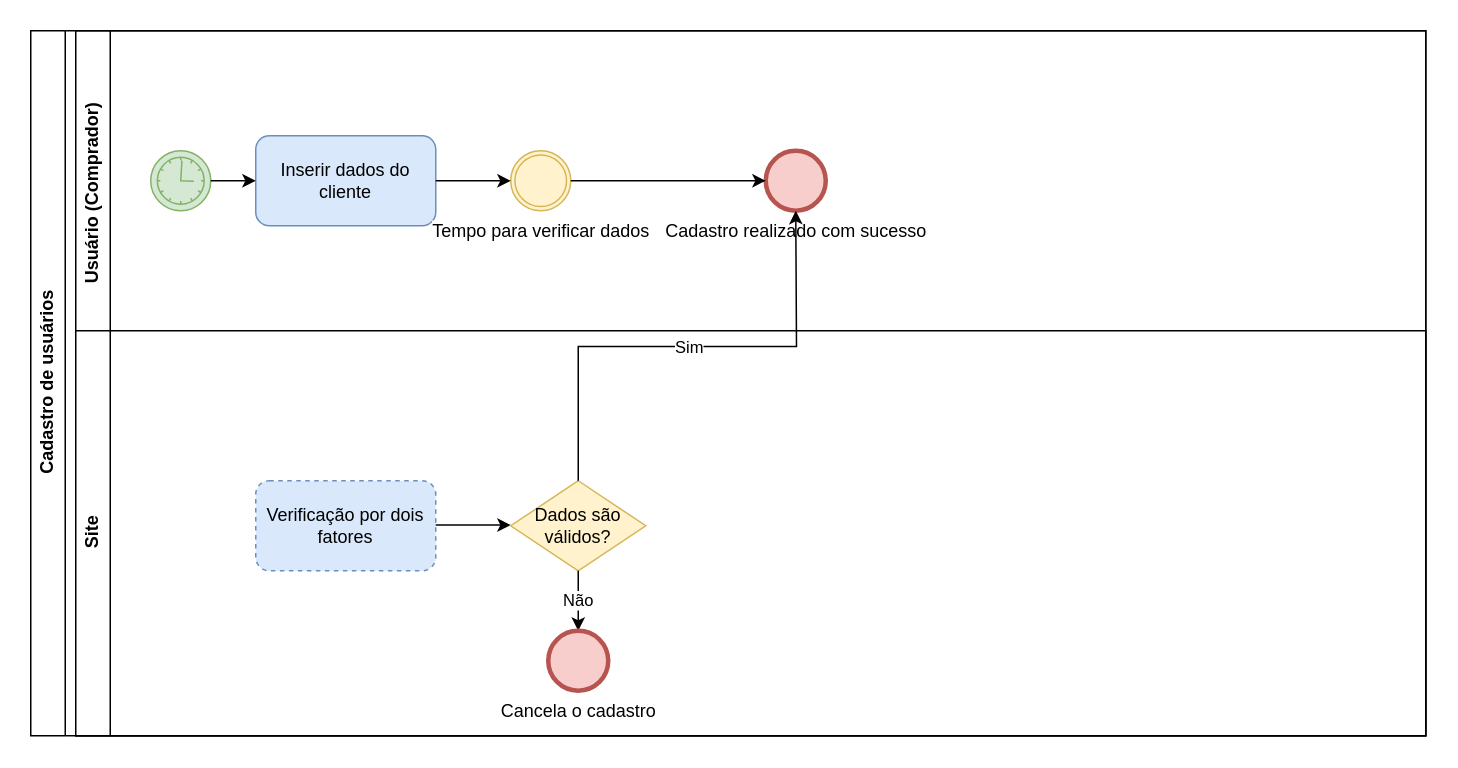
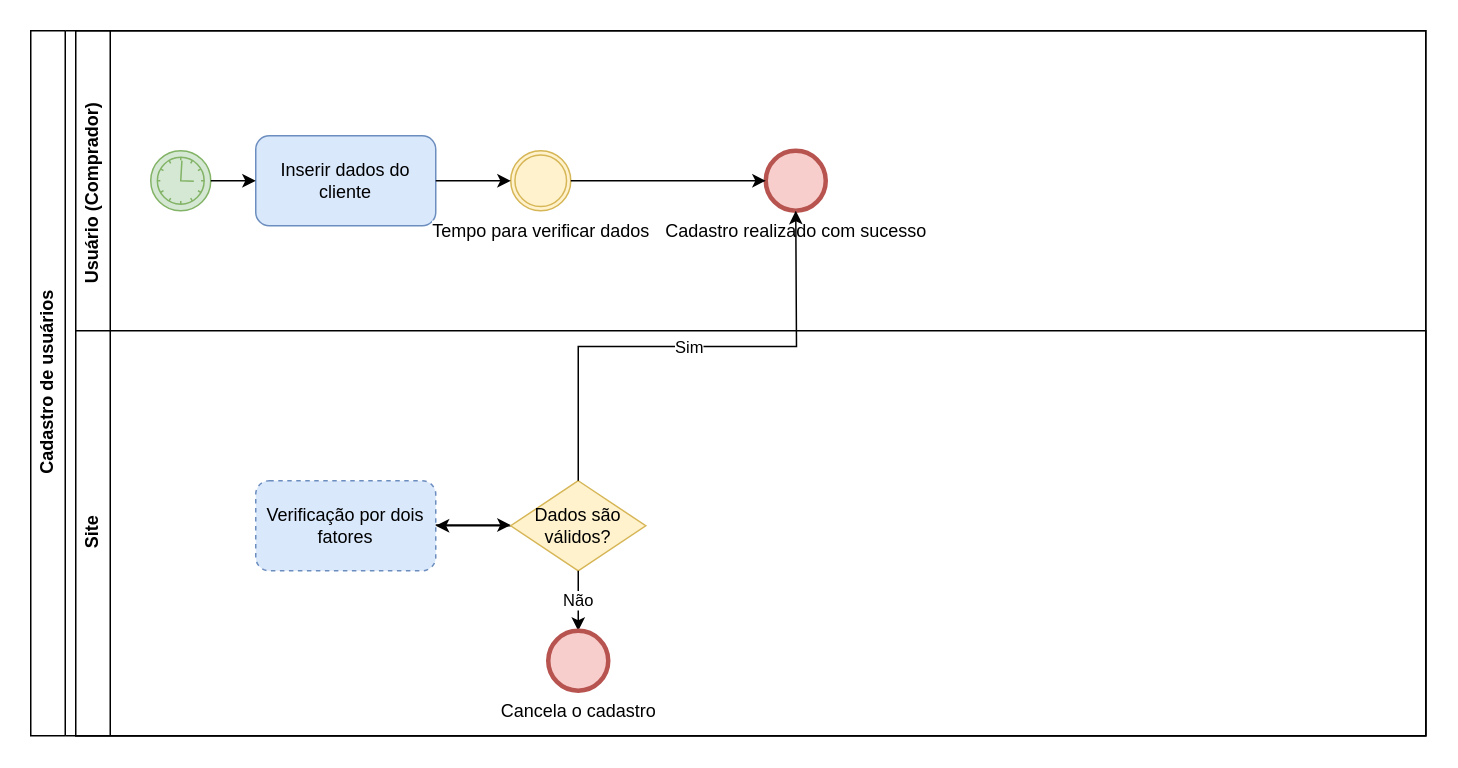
  <mxCell id="0" />
  <mxCell id="1" parent="0" />
  <mxCell id="2" value="Usuário (Comprador)&amp;nbsp; &amp;nbsp; &amp;nbsp; &amp;nbsp; &amp;nbsp; &amp;nbsp; &amp;nbsp;&amp;nbsp;" style="swimlane;horizontal=0;whiteSpace=wrap;html=1;align=right;" vertex="1" parent="1"><mxGeometry x="50" y="20" width="900" height="470" as="geometry" /></mxCell>
  <mxCell id="3" value="" style="points=[[0.145,0.145,0],[0.5,0,0],[0.855,0.145,0],[1,0.5,0],[0.855,0.855,0],[0.5,1,0],[0.145,0.855,0],[0,0.5,0]];shape=mxgraph.bpmn.event;html=1;verticalLabelPosition=bottom;labelBackgroundColor=#ffffff;verticalAlign=top;align=center;perimeter=ellipsePerimeter;outlineConnect=0;aspect=fixed;outline=standard;symbol=timer;fillColor=#d5e8d4;strokeColor=#82b366;" vertex="1" parent="2"><mxGeometry x="50" y="80" width="40" height="40" as="geometry" /></mxCell>
  <mxCell id="4" value="Cadastro de usuários" style="swimlane;horizontal=0;whiteSpace=wrap;html=1;" vertex="1" parent="2"><mxGeometry x="-30" width="930" height="470" as="geometry" /></mxCell>
  <mxCell id="5" value="Inserir dados do cliente" style="rounded=1;whiteSpace=wrap;html=1;fillColor=#dae8fc;strokeColor=#6c8ebf;" vertex="1" parent="4"><mxGeometry x="150" y="70" width="120" height="60" as="geometry" /></mxCell>
  <mxCell id="6" value="Tempo para verificar dados&lt;br&gt;" style="points=[[0.145,0.145,0],[0.5,0,0],[0.855,0.145,0],[1,0.5,0],[0.855,0.855,0],[0.5,1,0],[0.145,0.855,0],[0,0.5,0]];shape=mxgraph.bpmn.event;html=1;verticalLabelPosition=bottom;labelBackgroundColor=#ffffff;verticalAlign=top;align=center;perimeter=ellipsePerimeter;outlineConnect=0;aspect=fixed;outline=throwing;symbol=general;fillColor=#fff2cc;strokeColor=#d6b656;" vertex="1" parent="4"><mxGeometry x="320" y="80" width="40" height="40" as="geometry" /></mxCell>
  <mxCell id="7" value="Cadastro realizado com sucesso" style="points=[[0.145,0.145,0],[0.5,0,0],[0.855,0.145,0],[1,0.5,0],[0.855,0.855,0],[0.5,1,0],[0.145,0.855,0],[0,0.5,0]];shape=mxgraph.bpmn.event;html=1;verticalLabelPosition=bottom;labelBackgroundColor=#ffffff;verticalAlign=top;align=center;perimeter=ellipsePerimeter;outlineConnect=0;aspect=fixed;outline=end;symbol=terminate2;fillColor=#f8cecc;strokeColor=#b85450;" vertex="1" parent="4"><mxGeometry x="490" y="80" width="40" height="40" as="geometry" /></mxCell>
  <mxCell id="8" value="" style="endArrow=classic;html=1;rounded=0;exitX=1;exitY=0.5;exitDx=0;exitDy=0;exitPerimeter=0;entryX=0;entryY=0.5;entryDx=0;entryDy=0;" edge="1" parent="2" source="3"><mxGeometry width="50" height="50" relative="1" as="geometry"><mxPoint x="370" y="180" as="sourcePoint" /><mxPoint x="120" y="100" as="targetPoint" /></mxGeometry></mxCell>
  <mxCell id="9" value="Site&lt;br&gt;" style="swimlane;horizontal=0;whiteSpace=wrap;html=1;" vertex="1" parent="1"><mxGeometry x="50" y="220" width="900" height="270" as="geometry" /></mxCell>
  <mxCell id="10" value="Verificação por dois fatores" style="rounded=1;whiteSpace=wrap;html=1;fillColor=#dae8fc;strokeColor=#6c8ebf;dashed=1;" vertex="1" parent="9"><mxGeometry x="120" y="100" width="120" height="60" as="geometry" /></mxCell>
  <mxCell id="11" value="" style="endArrow=classic;html=1;rounded=0;exitX=1;exitY=0.5;exitDx=0;exitDy=0;" edge="1" parent="9"><mxGeometry width="50" height="50" relative="1" as="geometry"><mxPoint x="240" y="129.5" as="sourcePoint" /><mxPoint x="290" y="129.5" as="targetPoint" /></mxGeometry></mxCell>
+ <mxCell id="12" value="" style="edgeStyle=orthogonalEdgeStyle;rounded=0;orthogonalLoop=1;jettySize=auto;html=1;" edge="1" parent="9" source="13" target="10"><mxGeometry relative="1" as="geometry" /></mxCell>
  <mxCell id="13" value="Dados são válidos?" style="rhombus;whiteSpace=wrap;html=1;fillColor=#fff2cc;strokeColor=#d6b656;" vertex="1" parent="9"><mxGeometry x="290" y="100" width="90" height="60" as="geometry" /></mxCell>
  <mxCell id="14" value="Não" style="endArrow=classic;html=1;rounded=0;exitX=0.5;exitY=1;exitDx=0;exitDy=0;" edge="1" parent="9" source="13"><mxGeometry width="50" height="50" relative="1" as="geometry"><mxPoint x="340" y="170" as="sourcePoint" /><mxPoint x="335" y="200" as="targetPoint" /></mxGeometry></mxCell>
  <mxCell id="15" value="Cancela o cadastro" style="points=[[0.145,0.145,0],[0.5,0,0],[0.855,0.145,0],[1,0.5,0],[0.855,0.855,0],[0.5,1,0],[0.145,0.855,0],[0,0.5,0]];shape=mxgraph.bpmn.event;html=1;verticalLabelPosition=bottom;labelBackgroundColor=#ffffff;verticalAlign=top;align=center;perimeter=ellipsePerimeter;outlineConnect=0;aspect=fixed;outline=end;symbol=terminate2;fillColor=#f8cecc;strokeColor=#b85450;" vertex="1" parent="9"><mxGeometry x="315" y="200" width="40" height="40" as="geometry" /></mxCell>
  <mxCell id="16" value="" style="endArrow=classic;html=1;rounded=0;exitX=1;exitY=0.5;exitDx=0;exitDy=0;" edge="1" parent="1" source="5"><mxGeometry width="50" height="50" relative="1" as="geometry"><mxPoint x="370" y="210" as="sourcePoint" /><mxPoint x="340" y="120" as="targetPoint" /></mxGeometry></mxCell>
  <mxCell id="17" value="Sim" style="edgeStyle=orthogonalEdgeStyle;rounded=0;orthogonalLoop=1;jettySize=auto;html=1;exitX=0.5;exitY=0;exitDx=0;exitDy=0;" edge="1" parent="1" source="13"><mxGeometry relative="1" as="geometry"><mxPoint x="385" y="150" as="sourcePoint" /><mxPoint x="530" y="140" as="targetPoint" /></mxGeometry></mxCell>
  <mxCell id="18" value="" style="endArrow=classic;html=1;rounded=0;exitX=1;exitY=0.5;exitDx=0;exitDy=0;exitPerimeter=0;" edge="1" parent="1" source="6"><mxGeometry width="50" height="50" relative="1" as="geometry"><mxPoint x="300" y="130" as="sourcePoint" /><mxPoint x="510" y="120" as="targetPoint" /></mxGeometry></mxCell>
